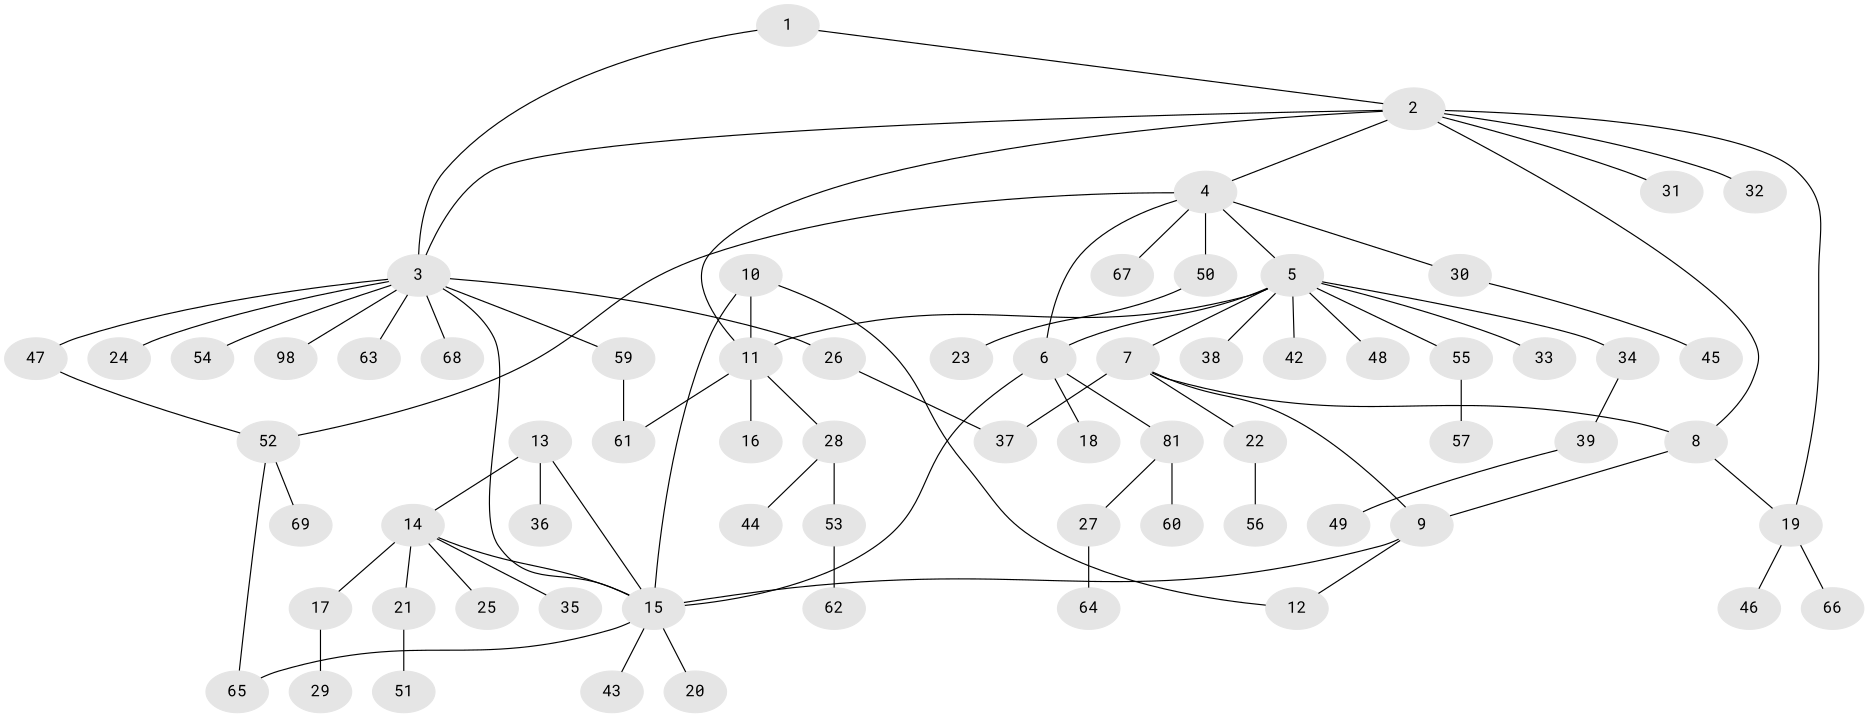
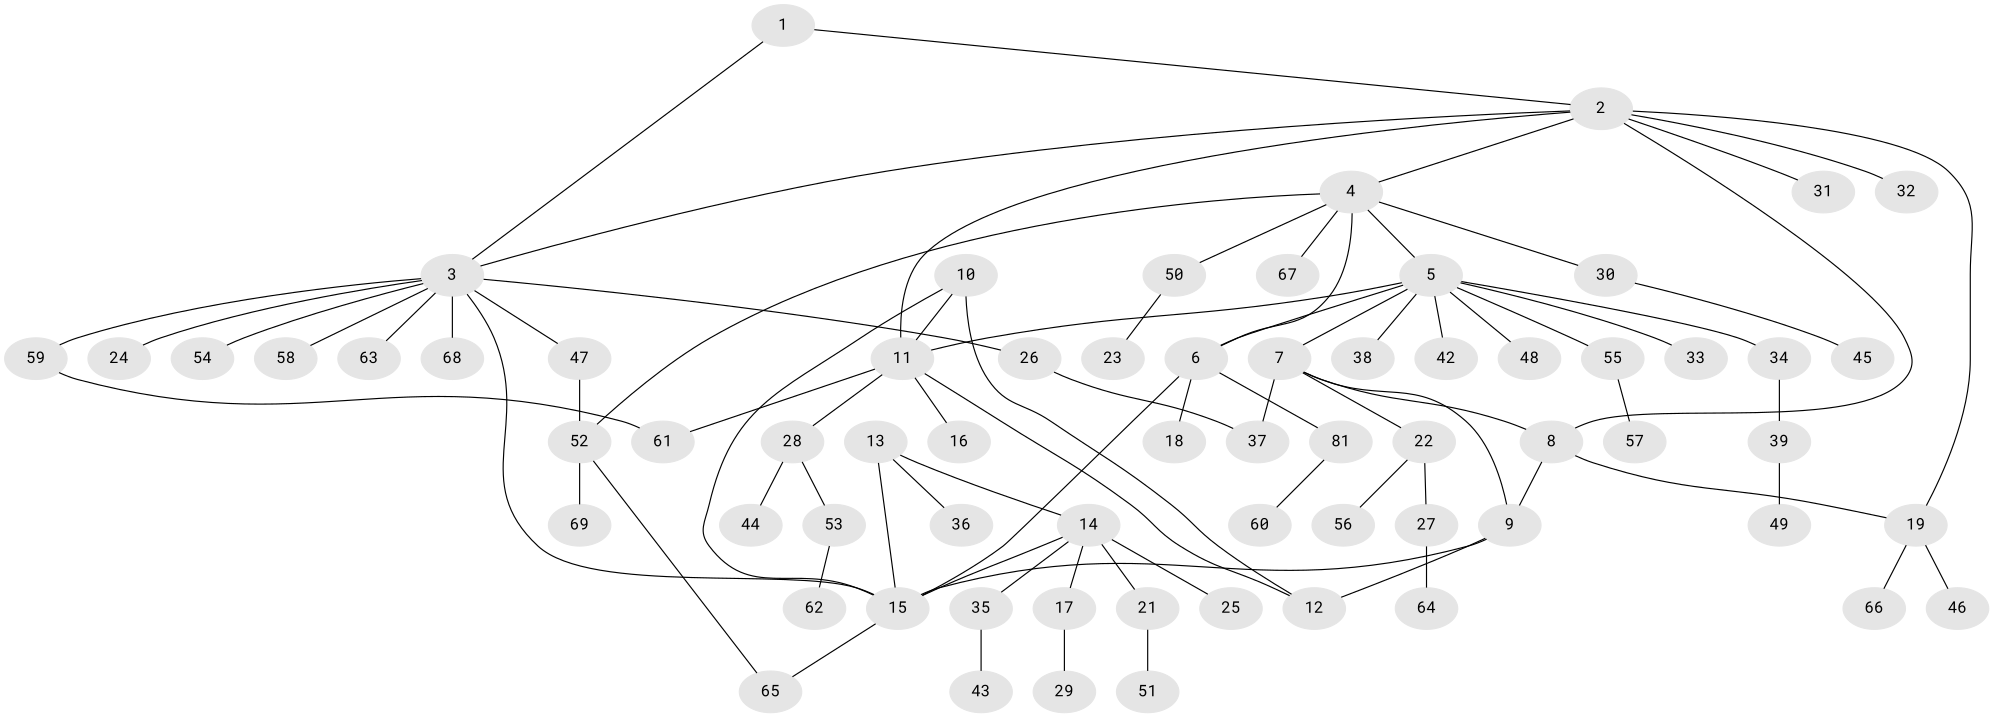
  graph {
    fontname="Roboto Mono"
    node [color=gray90 fontname="Roboto Mono" style=filled]
    edge [fontname="Roboto Mono"]
    1
    2
    3
    4
    8
    11
    19
    31
    32
    15
    24
    26
    47
    54
-   58 [label=98]
+   58
    59
    63
    68
    5
    6
    30
    50
    52
    67
    9
    12
    16
    28
    61
    46
    66
-   20
    43
    65
    37
    7
    33
    34
    38
    42
    48
    55
    18
    n44 [label=81]
    45
    23
    69
    22
    39
    49
    57
    60
    27
    56
    10
    44
    53
    13
    14
    36
    17
    21
    25
    35
    29
    51
    64
    62
    1 -- 2
    1 -- 3
    2 -- 3
    2 -- 4
    2 -- 8
    2 -- 11
    2 -- 19
    2 -- 31
    2 -- 32
    3 -- 15
    3 -- 24
    3 -- 26
    3 -- 47
    3 -- 54
    3 -- 58
    3 -- 59
    3 -- 63
    3 -- 68
    4 -- 5
    4 -- 6
    4 -- 30
    4 -- 50
    4 -- 52
    4 -- 67
    8 -- 19
    8 -- 9
+   11 -- 12
    11 -- 16
    11 -- 28
    11 -- 61
    19 -- 46
    19 -- 66
-   15 -- 20
-   15 -- 43
+   35 -- 43
    15 -- 65
    26 -- 37
    47 -- 52
    59 -- 61
    5 -- 11
    5 -- 6
    5 -- 7
    5 -- 33
    5 -- 34
    5 -- 38
    5 -- 42
    5 -- 48
    5 -- 55
    6 -- 15
    6 -- 18
    6 -- n44
    30 -- 45
    50 -- 23
    52 -- 65
    52 -- 69
    9 -- 15
    9 -- 12
    28 -- 44
    28 -- 53
    7 -- 8
    7 -- 9
    7 -- 37
    7 -- 22
    34 -- 39
    55 -- 57
    n44 -- 60
-   n44 -- 27
+   22 -- 27
    22 -- 56
    39 -- 49
    27 -- 64
    10 -- 11
    10 -- 15
    10 -- 12
    53 -- 62
    13 -- 15
    13 -- 14
    13 -- 36
    14 -- 15
    14 -- 17
    14 -- 21
    14 -- 25
    14 -- 35
    17 -- 29
    21 -- 51
  }
